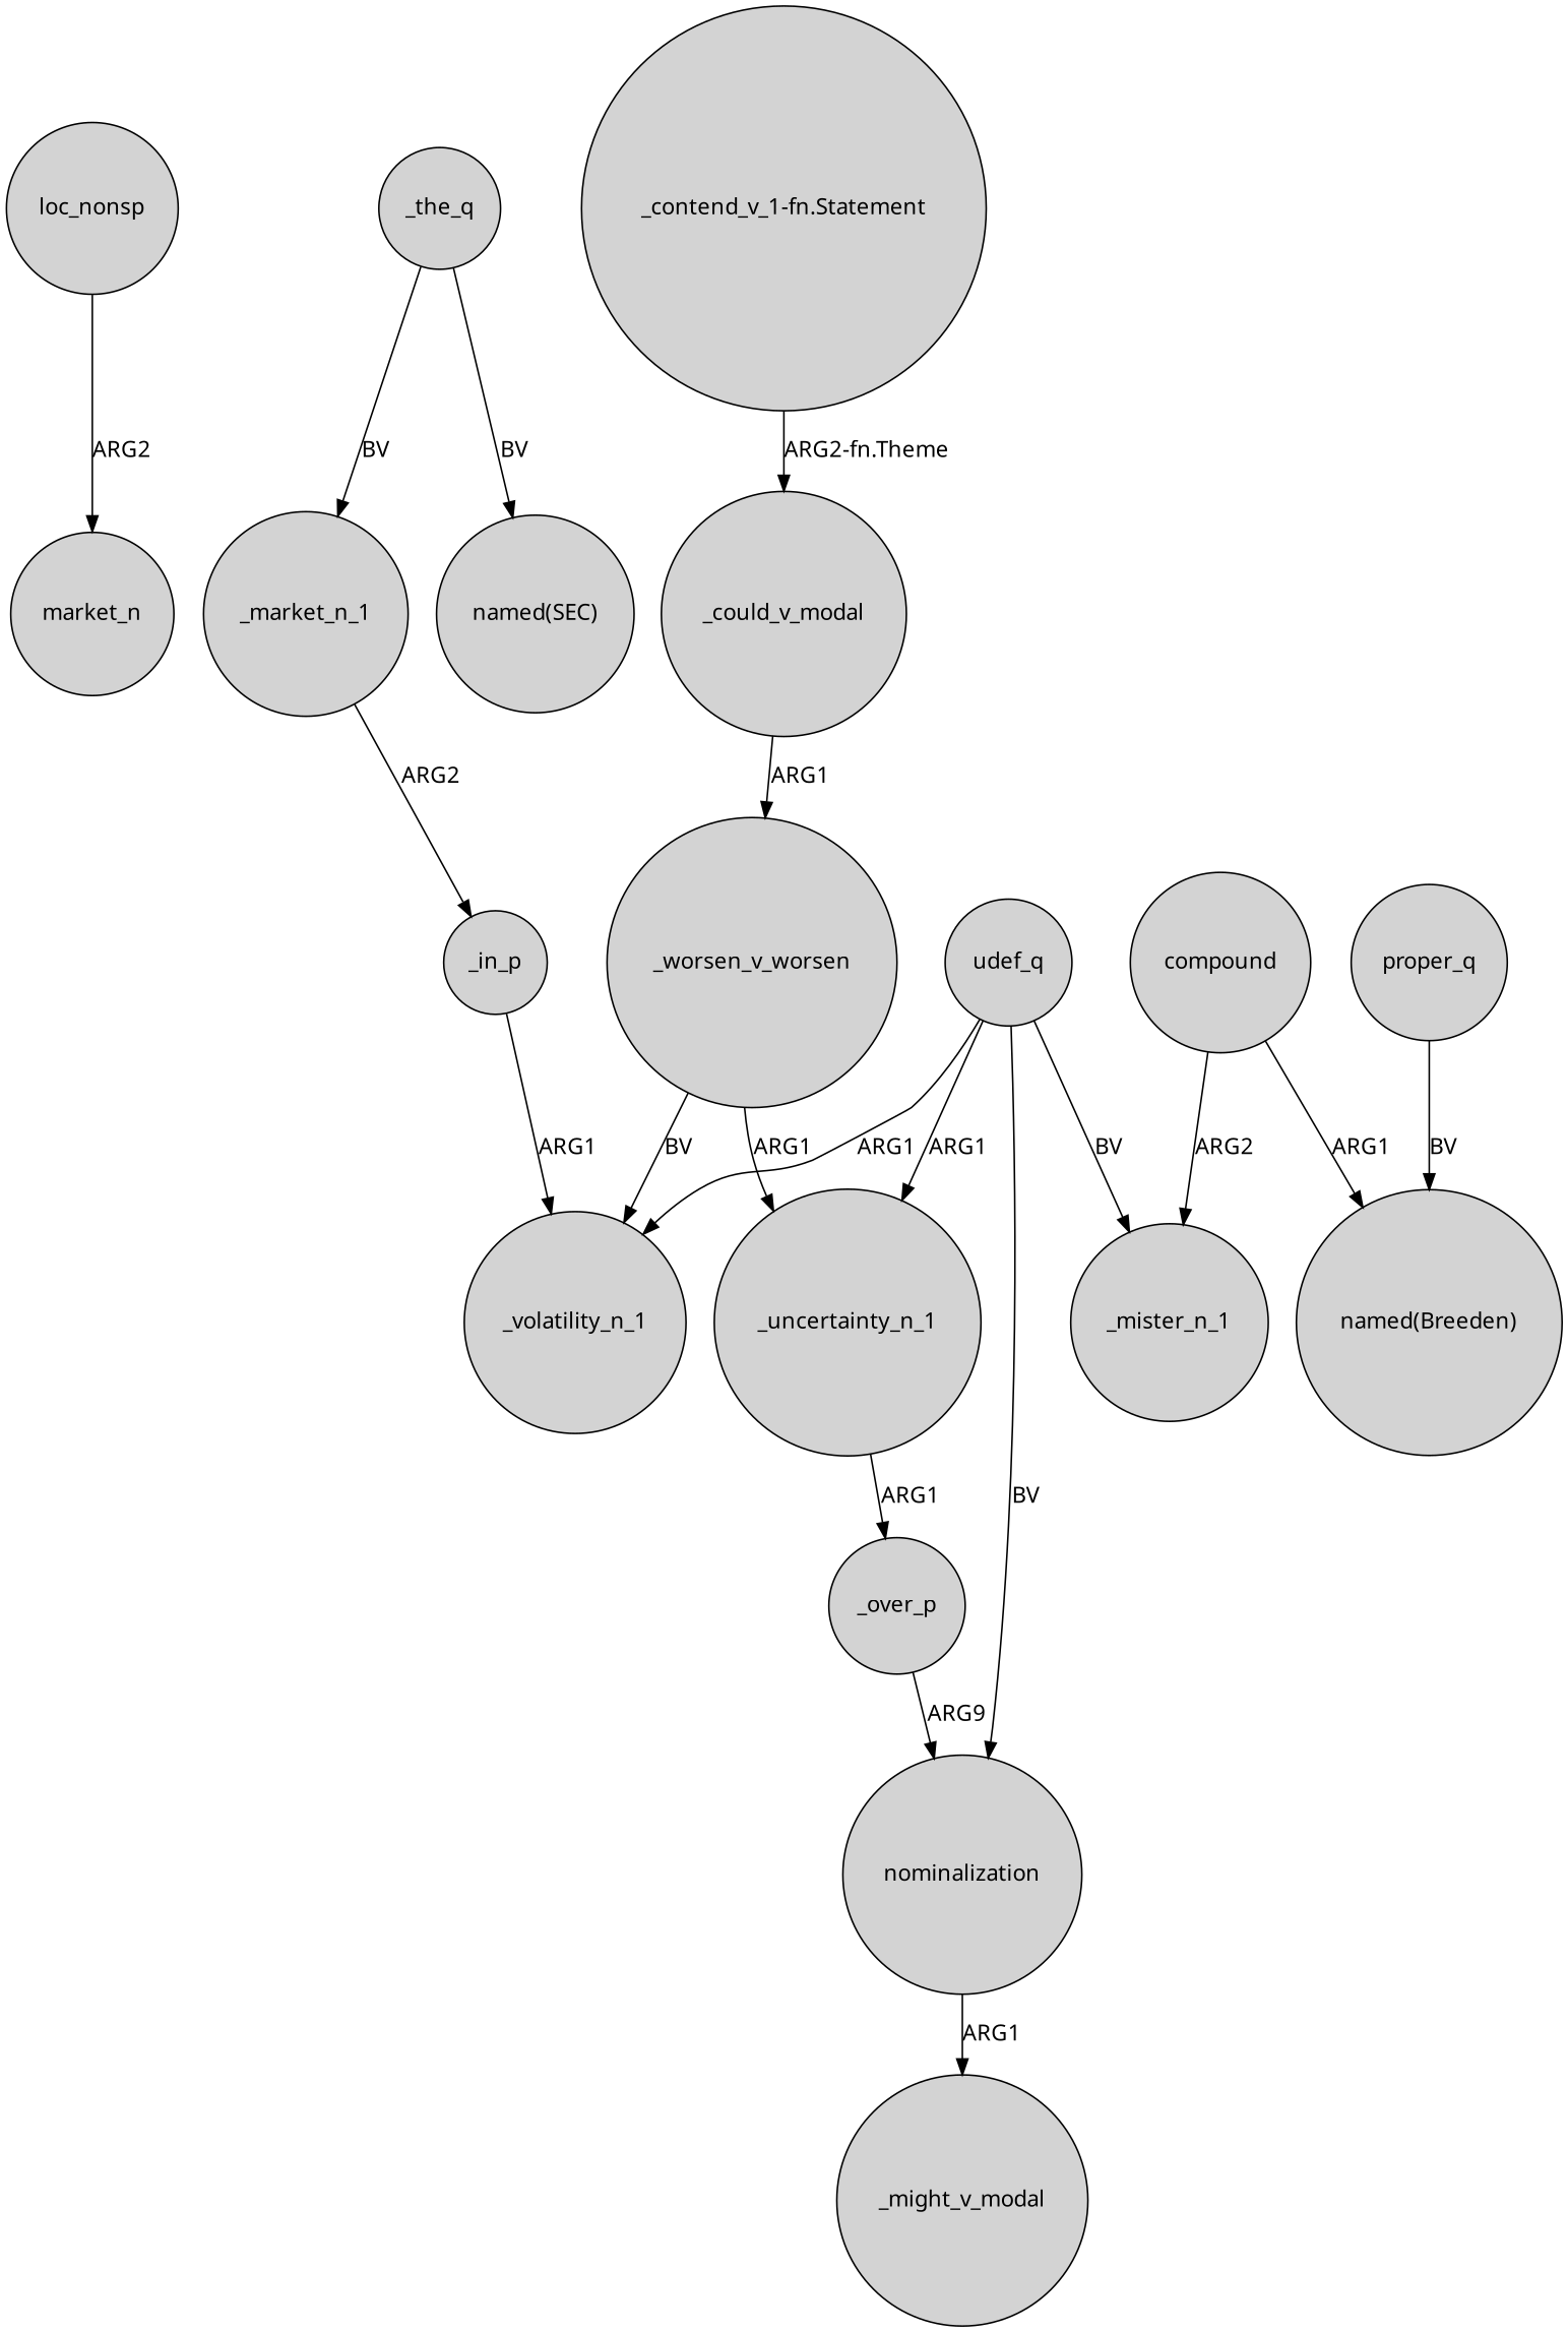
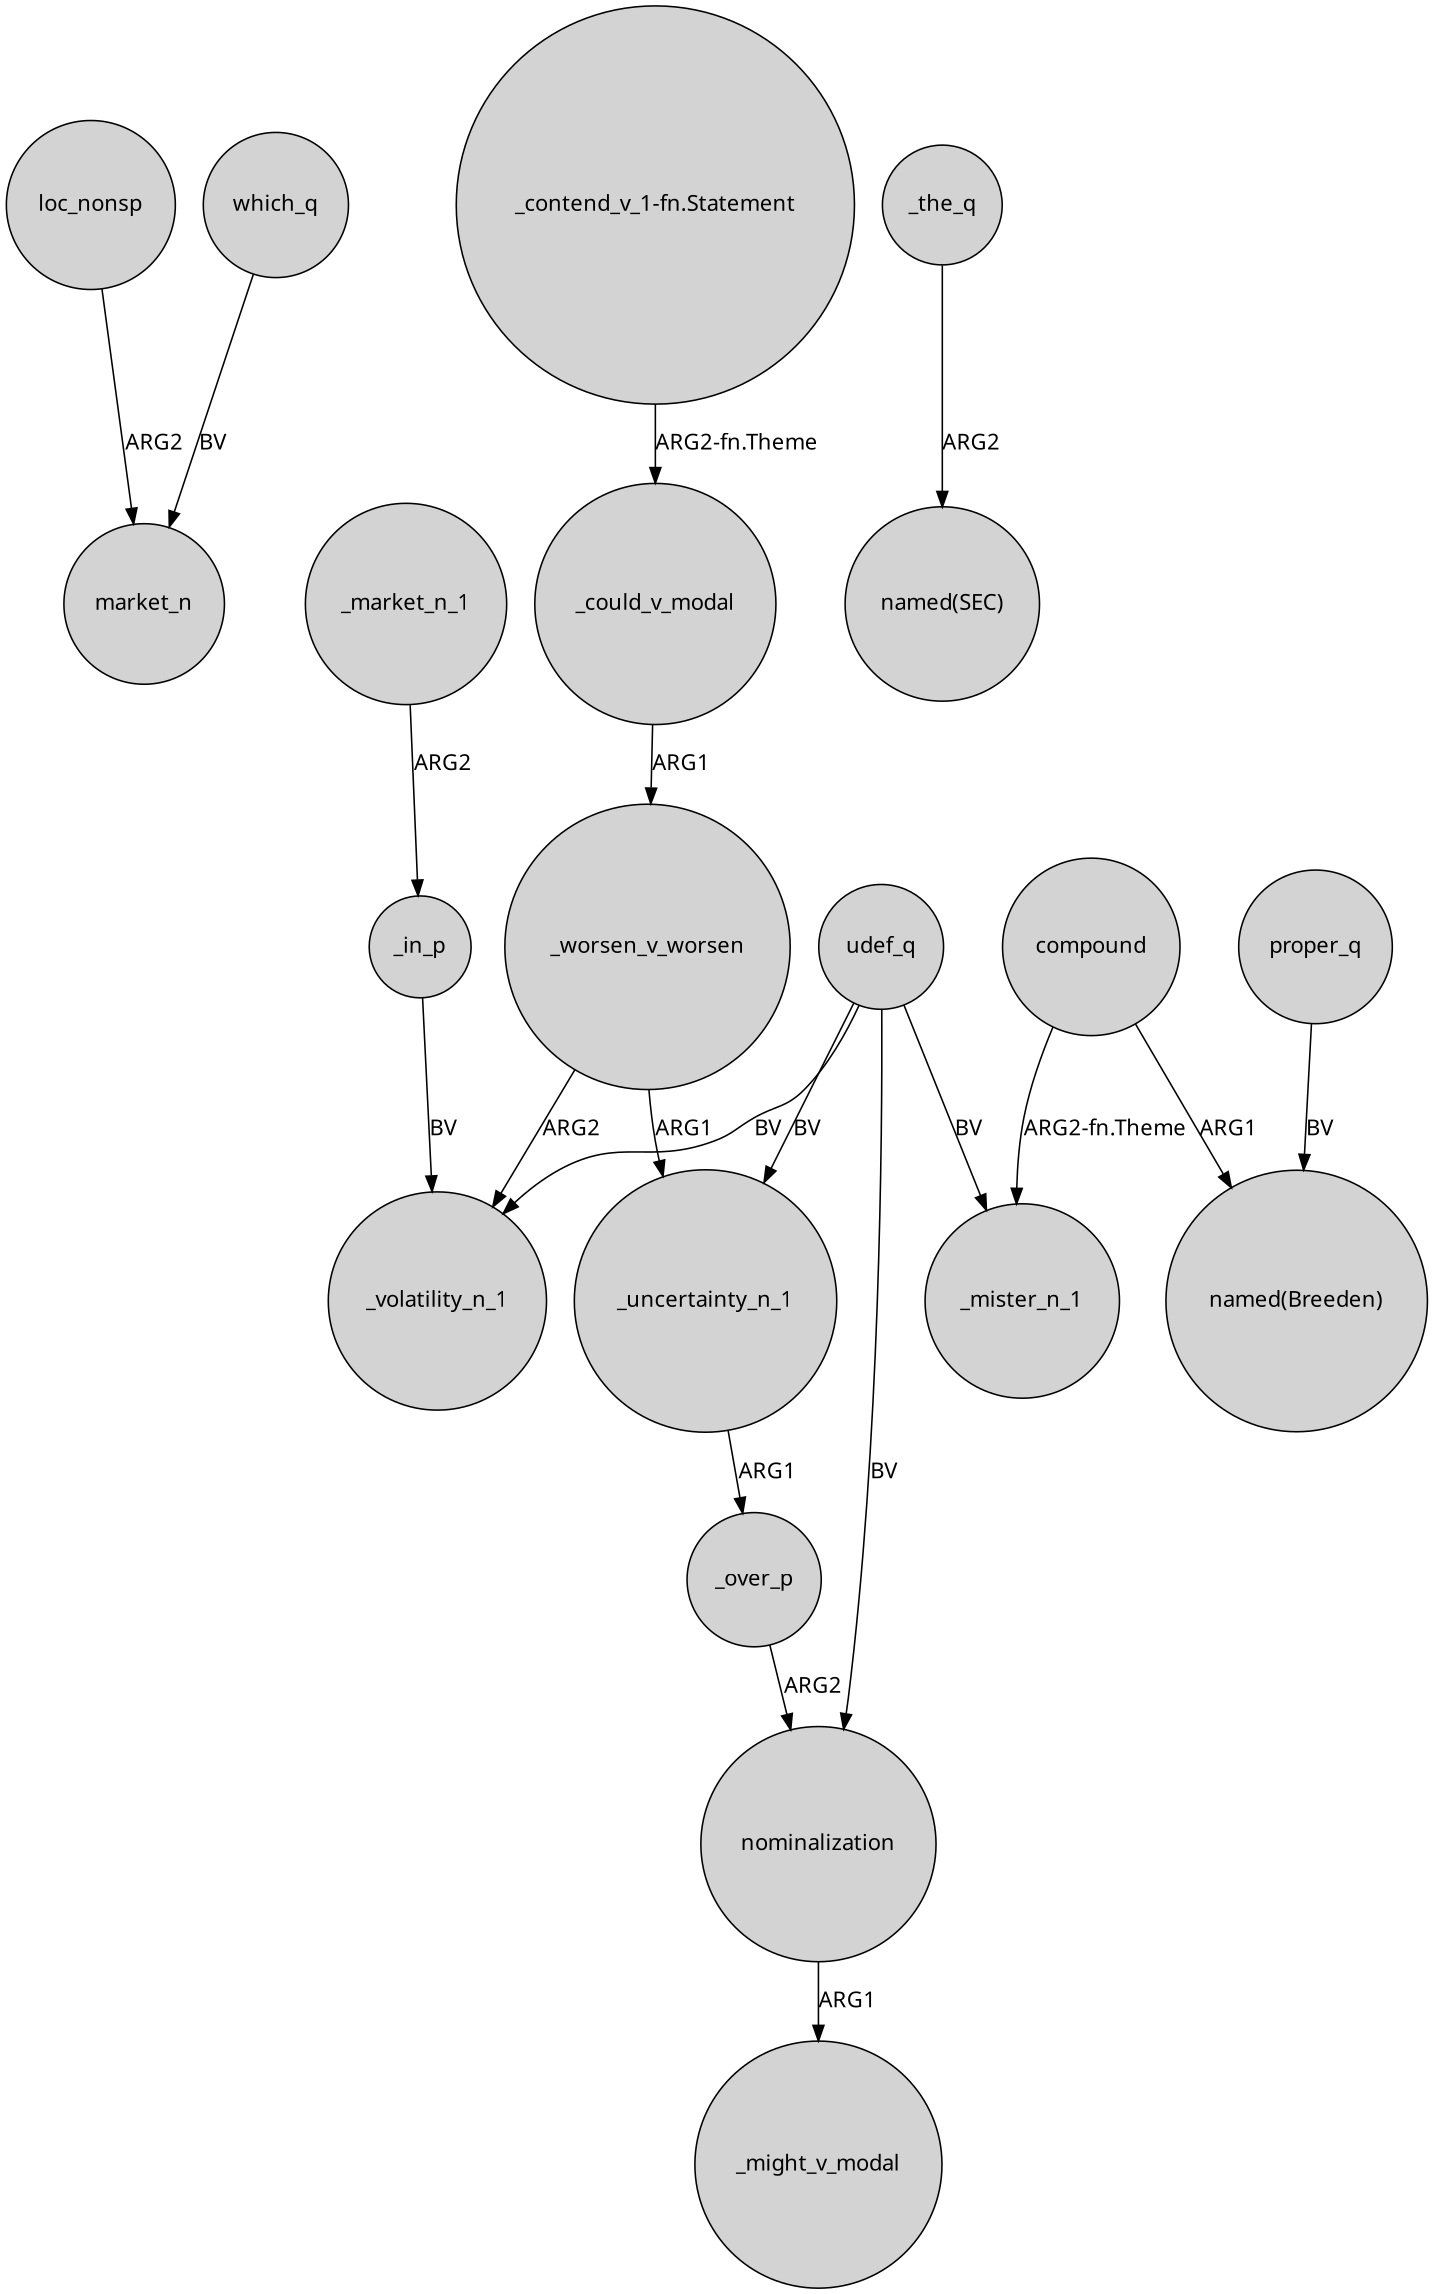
  digraph {
    fontname="Noto Sans"
    node [fontname="Noto Sans" shape=circle style=filled]
    edge [fontname="Noto Sans"]
    n1 [label=market_n]
    loc_nonsp
    udef_q
    _volatility_n_1
    _mister_n_1
    nominalization
    _uncertainty_n_1
    _might_v_modal
    _over_p
    compound
    "named(Breeden)"
    _in_p
    _market_n_1
+   which_q
    n15 [label=_worsen_v_worsen]
    _could_v_modal
    "_contend_v_1-fn.Statement"
    proper_q
    _the_q
    "named(SEC)"
    loc_nonsp -> n1 [label=ARG2]
-   udef_q -> _volatility_n_1 [label=ARG1]
+   udef_q -> _volatility_n_1 [label=BV]
    udef_q -> _mister_n_1 [label=BV]
    udef_q -> nominalization [label=BV]
-   udef_q -> _uncertainty_n_1 [label=ARG1]
+   udef_q -> _uncertainty_n_1 [label=BV]
    nominalization -> _might_v_modal [label=ARG1]
    _uncertainty_n_1 -> _over_p [label=ARG1]
-   _over_p -> nominalization [label=ARG9]
-   compound -> _mister_n_1 [label=ARG2]
+   _over_p -> nominalization [label=ARG2]
+   compound -> _mister_n_1 [label="ARG2-fn.Theme"]
    compound -> "named(Breeden)" [label=ARG1]
-   _in_p -> _volatility_n_1 [label=ARG1]
+   _in_p -> _volatility_n_1 [label=BV]
    _market_n_1 -> _in_p [label=ARG2]
-   n15 -> _volatility_n_1 [label=BV]
+   which_q -> n1 [label=BV]
+   n15 -> _volatility_n_1 [label=ARG2]
    n15 -> _uncertainty_n_1 [label=ARG1]
    _could_v_modal -> n15 [label=ARG1]
    "_contend_v_1-fn.Statement" -> _could_v_modal [label="ARG2-fn.Theme"]
    proper_q -> "named(Breeden)" [label=BV]
-   _the_q -> _market_n_1 [label=BV]
-   _the_q -> "named(SEC)" [label=BV]
+   _the_q -> "named(SEC)" [label=ARG2]
  }
